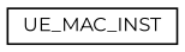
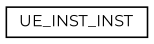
  digraph {
    rankdir=LR
    fontname=Montserrat
-   n1 [color=black fillcolor=white fontname=Montserrat fontsize=10 height=0.2 label=UE_MAC_INST shape=record style=filled width=0.4]
+   n1 [color=black fillcolor=white fontname=Montserrat fontsize=10 height=0.2 label=UE_INST_INST shape=record style=filled width=0.4]
  }
